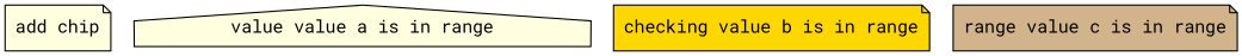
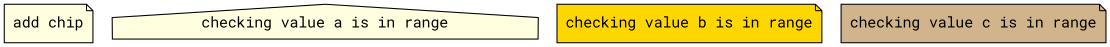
  digraph {
    fontname="Roboto Mono"
    node [style=filled fillcolor=lightyellow shape=note fontname="Roboto Mono"]
    n1 [label="add chip"]
-   n2 [label="value value a is in range" shape=house]
+   n2 [label="checking value a is in range" shape=house]
    n3 [label="checking value b is in range" fillcolor=gold]
-   n4 [label="range value c is in range" fillcolor=tan]
+   n4 [label="checking value c is in range" fillcolor=tan]
  }
